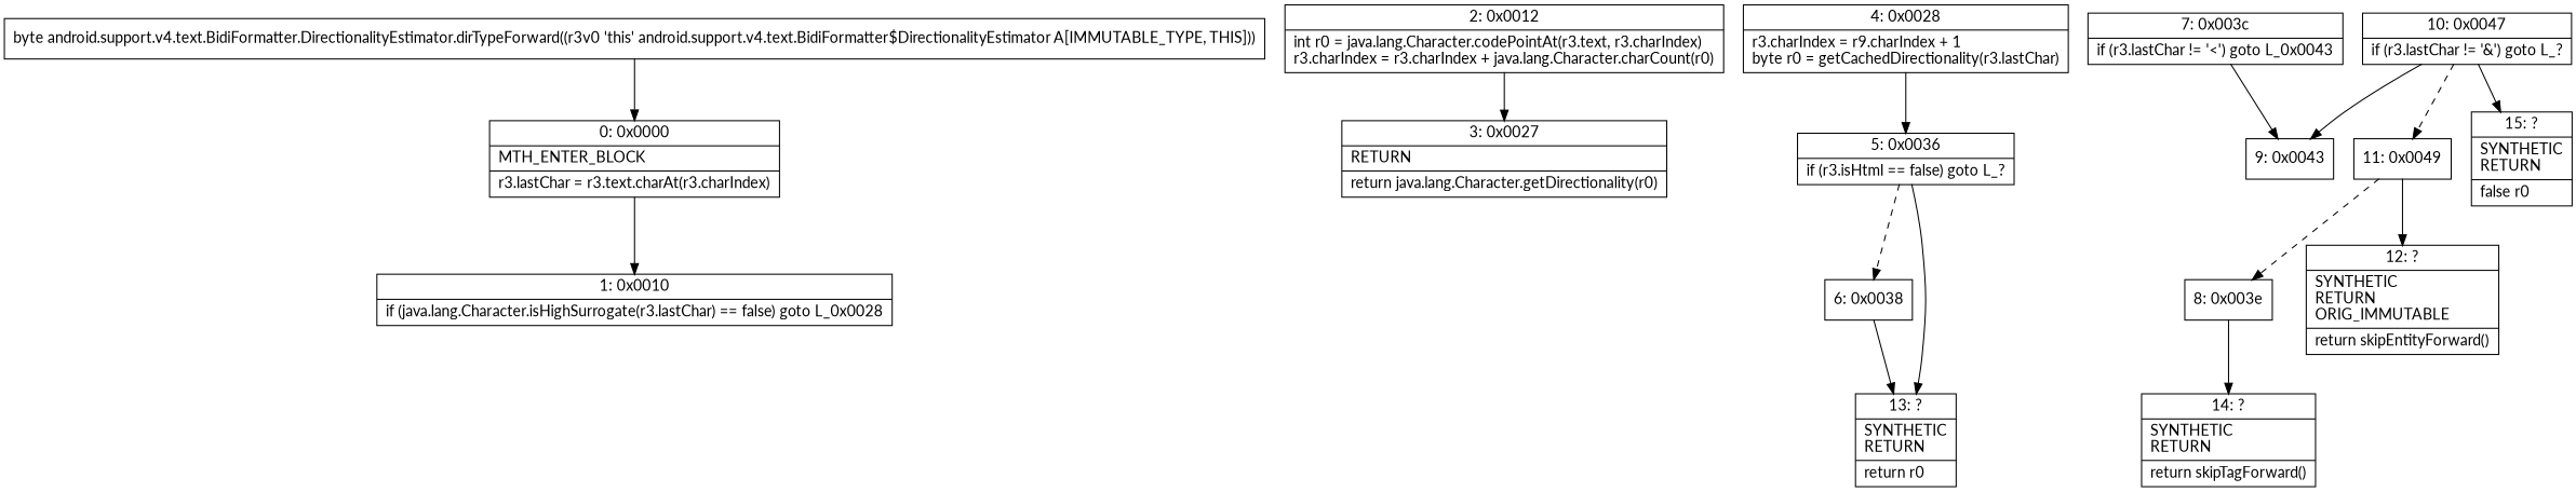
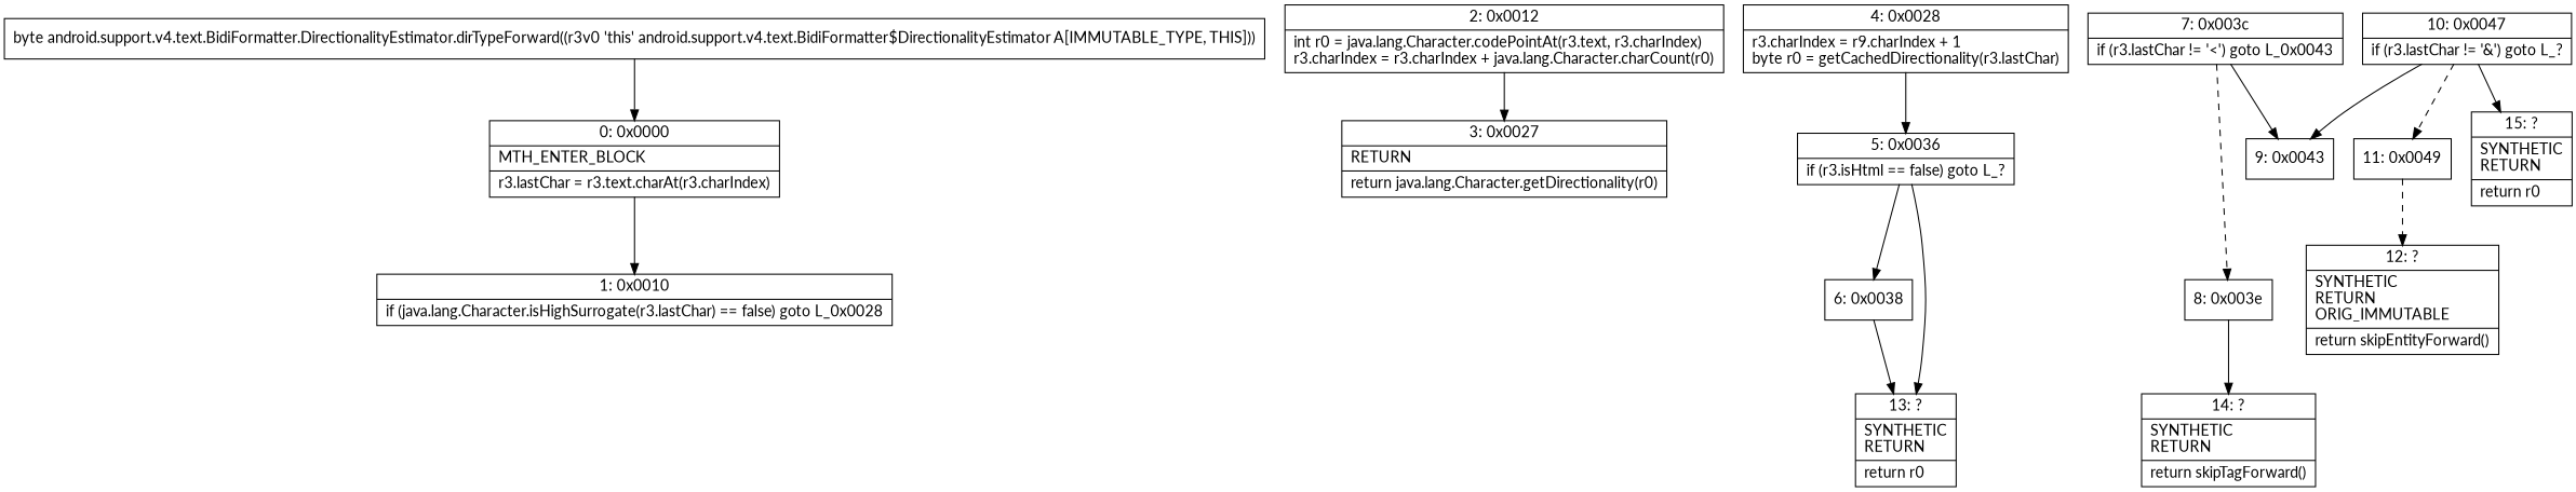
  digraph {
    fontname=Lato
    node [fontname=Lato shape=record]
    edge [fontname=Lato]
    n1 [label="{0\:\ 0x0000|MTH_ENTER_BLOCK\l|r3.lastChar = r3.text.charAt(r3.charIndex)\l}"]
    n2 [label="{1\:\ 0x0010|if (java.lang.Character.isHighSurrogate(r3.lastChar) == false) goto L_0x0028\l}"]
    n3 [label="{2\:\ 0x0012|int r0 = java.lang.Character.codePointAt(r3.text, r3.charIndex)\lr3.charIndex = r3.charIndex + java.lang.Character.charCount(r0)\l}"]
    n4 [label="{3\:\ 0x0027|RETURN\l|return java.lang.Character.getDirectionality(r0)\l}"]
    n5 [label="{4\:\ 0x0028|r3.charIndex = r9.charIndex + 1\lbyte r0 = getCachedDirectionality(r3.lastChar)\l}"]
    n6 [label="{5\:\ 0x0036|if (r3.isHtml == false) goto L_?\l}"]
    n7 [label="{6\:\ 0x0038}"]
    n8 [label="{13\:\ ?|SYNTHETIC\lRETURN\l|return r0\l}"]
    n9 [label="{7\:\ 0x003c|if (r3.lastChar != '\<') goto L_0x0043\l}"]
    n10 [label="{8\:\ 0x003e}"]
    n11 [label="{9\:\ 0x0043}"]
    n12 [label="{14\:\ ?|SYNTHETIC\lRETURN\l|return skipTagForward()\l}"]
    n13 [label="{10\:\ 0x0047|if (r3.lastChar != '&') goto L_?\l}"]
    n14 [label="{11\:\ 0x0049}"]
-   n15 [label="{15\:\ ?|SYNTHETIC\lRETURN\l|false r0\l}"]
+   n15 [label="{15\:\ ?|SYNTHETIC\lRETURN\l|return r0\l}"]
    n16 [label="{12\:\ ?|SYNTHETIC\lRETURN\lORIG_IMMUTABLE\l|return skipEntityForward()\l}"]
    n17 [label="{byte android.support.v4.text.BidiFormatter.DirectionalityEstimator.dirTypeForward((r3v0 'this' android.support.v4.text.BidiFormatter$DirectionalityEstimator A[IMMUTABLE_TYPE, THIS])) }"]
    n1 -> n2
    n3 -> n4
    n5 -> n6
-   n6 -> n7 [style=dashed]
+   n6 -> n7 [style=solid]
    n6 -> n8
    n7 -> n8
-   n14 -> n10 [style=dashed]
+   n9 -> n10 [style=dashed]
    n9 -> n11
    n10 -> n12
    n13 -> n11
    n13 -> n14 [style=dashed]
    n13 -> n15
-   n14 -> n16
+   n14 -> n16 [style=dashed]
    n17 -> n1
  }
